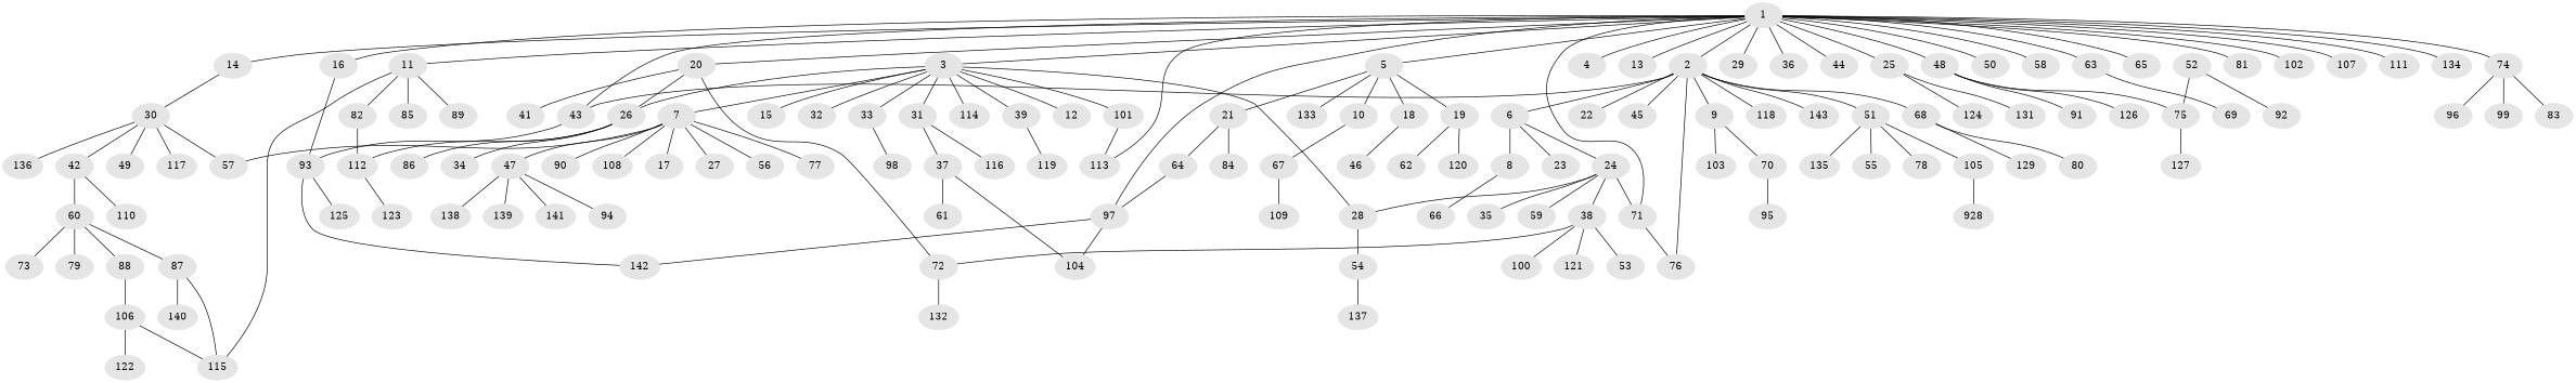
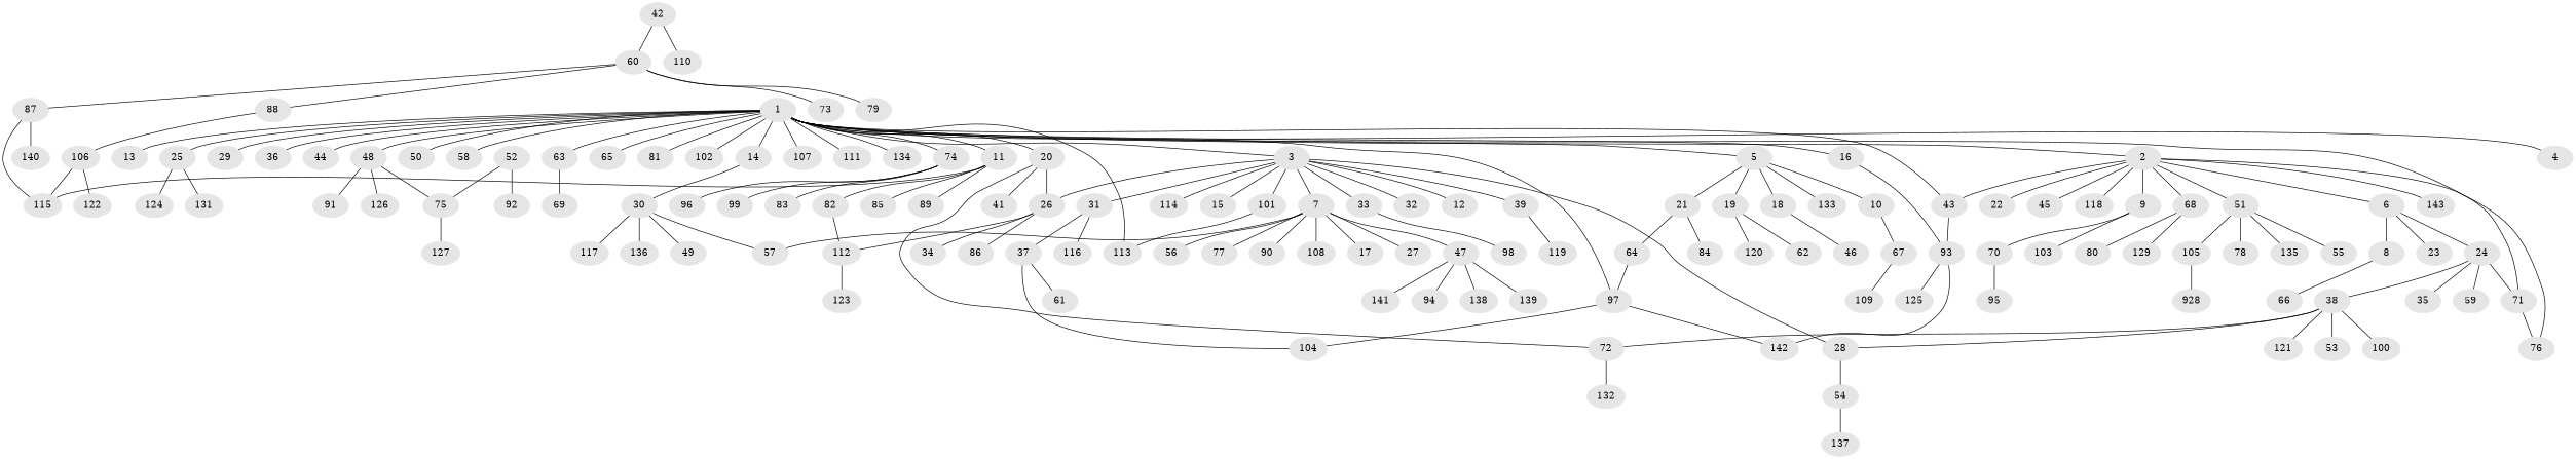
  graph {
    node [color=gray90 style=filled]
    1
    2
    3
    4
    5
    11
    13
    14
    16
    20
    25
    29
    36
    43
    44
    48
    50
    58
    63
    65
    71
    74
    81
    97
    102
    107
    111
    113
    134
    6
    9
    22
    45
    51
    68
    76
    118
    143
    7
    12
    15
    26
    28
    31
    32
    33
    39
    101
    114
    10
    18
    19
    21
    133
    82
    85
    89
    115
    30
    93
    41
    72
    124
    131
    75
    91
    126
    69
    83
    96
    99
    104
    142
    8
    23
    24
    70
    103
    55
    78
    105
    135
    80
    129
    17
    27
    47
    56
    57
    77
    90
    108
    34
    86
    112
    54
    37
    116
    98
    119
    67
    46
    62
    120
    64
    84
    66
    35
    38
    59
    94
    138
    139
    141
    95
    109
    42
    49
    117
    136
    125
    132
    53
    100
    121
    123
    137
    60
    110
    61
    52
    92
    87
    73
    79
    88
    127
    140
    n139 [label=928]
    106
    122
    1 -- 2
    1 -- 3
    1 -- 4
    1 -- 5
    1 -- 11
    1 -- 13
    1 -- 14
    1 -- 16
    1 -- 20
    1 -- 25
    1 -- 29
    1 -- 36
    1 -- 43
    1 -- 44
    1 -- 48
    1 -- 50
    1 -- 58
    1 -- 63
    1 -- 65
    1 -- 71
    1 -- 74
    1 -- 81
    1 -- 97
    1 -- 102
    1 -- 107
    1 -- 111
    1 -- 113
    1 -- 134
    2 -- 43
    2 -- 6
    2 -- 9
    2 -- 22
    2 -- 45
    2 -- 51
    2 -- 68
    2 -- 76
    2 -- 118
    2 -- 143
    3 -- 7
    3 -- 12
    3 -- 15
    3 -- 26
    3 -- 28
    3 -- 31
    3 -- 32
    3 -- 33
    3 -- 39
    3 -- 101
    3 -- 114
    5 -- 10
    5 -- 18
    5 -- 19
    5 -- 21
    5 -- 133
    11 -- 82
    11 -- 85
    11 -- 89
    11 -- 115
    14 -- 30
    16 -- 93
    20 -- 26
    20 -- 41
    20 -- 72
    25 -- 124
    25 -- 131
    43 -- 93
    48 -- 75
    48 -- 91
    48 -- 126
    63 -- 69
    71 -- 76
    74 -- 83
    74 -- 96
    74 -- 99
    97 -- 104
    97 -- 142
    6 -- 8
    6 -- 23
    6 -- 24
    9 -- 70
    9 -- 103
    51 -- 55
    51 -- 78
    51 -- 105
    51 -- 135
    68 -- 80
    68 -- 129
    7 -- 17
    7 -- 27
    7 -- 47
    7 -- 56
    7 -- 57
    7 -- 77
    7 -- 90
    7 -- 108
    26 -- 34
    26 -- 86
    26 -- 112
    28 -- 54
    31 -- 37
    31 -- 116
    33 -- 98
    39 -- 119
    101 -- 113
    10 -- 67
    18 -- 46
    19 -- 62
    19 -- 120
    21 -- 64
    21 -- 84
    82 -- 112
    30 -- 57
-   30 -- 42
    30 -- 49
    30 -- 117
    30 -- 136
    93 -- 142
    93 -- 125
    72 -- 132
    75 -- 127
    8 -- 66
    24 -- 71
-   24 -- 28
+   38 -- 28
    24 -- 35
    24 -- 38
    24 -- 59
    70 -- 95
    105 -- n139
    47 -- 94
    47 -- 138
    47 -- 139
    47 -- 141
    112 -- 123
    54 -- 137
    37 -- 104
    37 -- 61
    67 -- 109
    64 -- 97
    38 -- 72
    38 -- 53
    38 -- 100
    38 -- 121
    42 -- 60
    42 -- 110
    60 -- 87
    60 -- 73
    60 -- 79
    60 -- 88
    52 -- 75
    52 -- 92
    87 -- 115
    87 -- 140
    88 -- 106
    106 -- 115
    106 -- 122
  }
